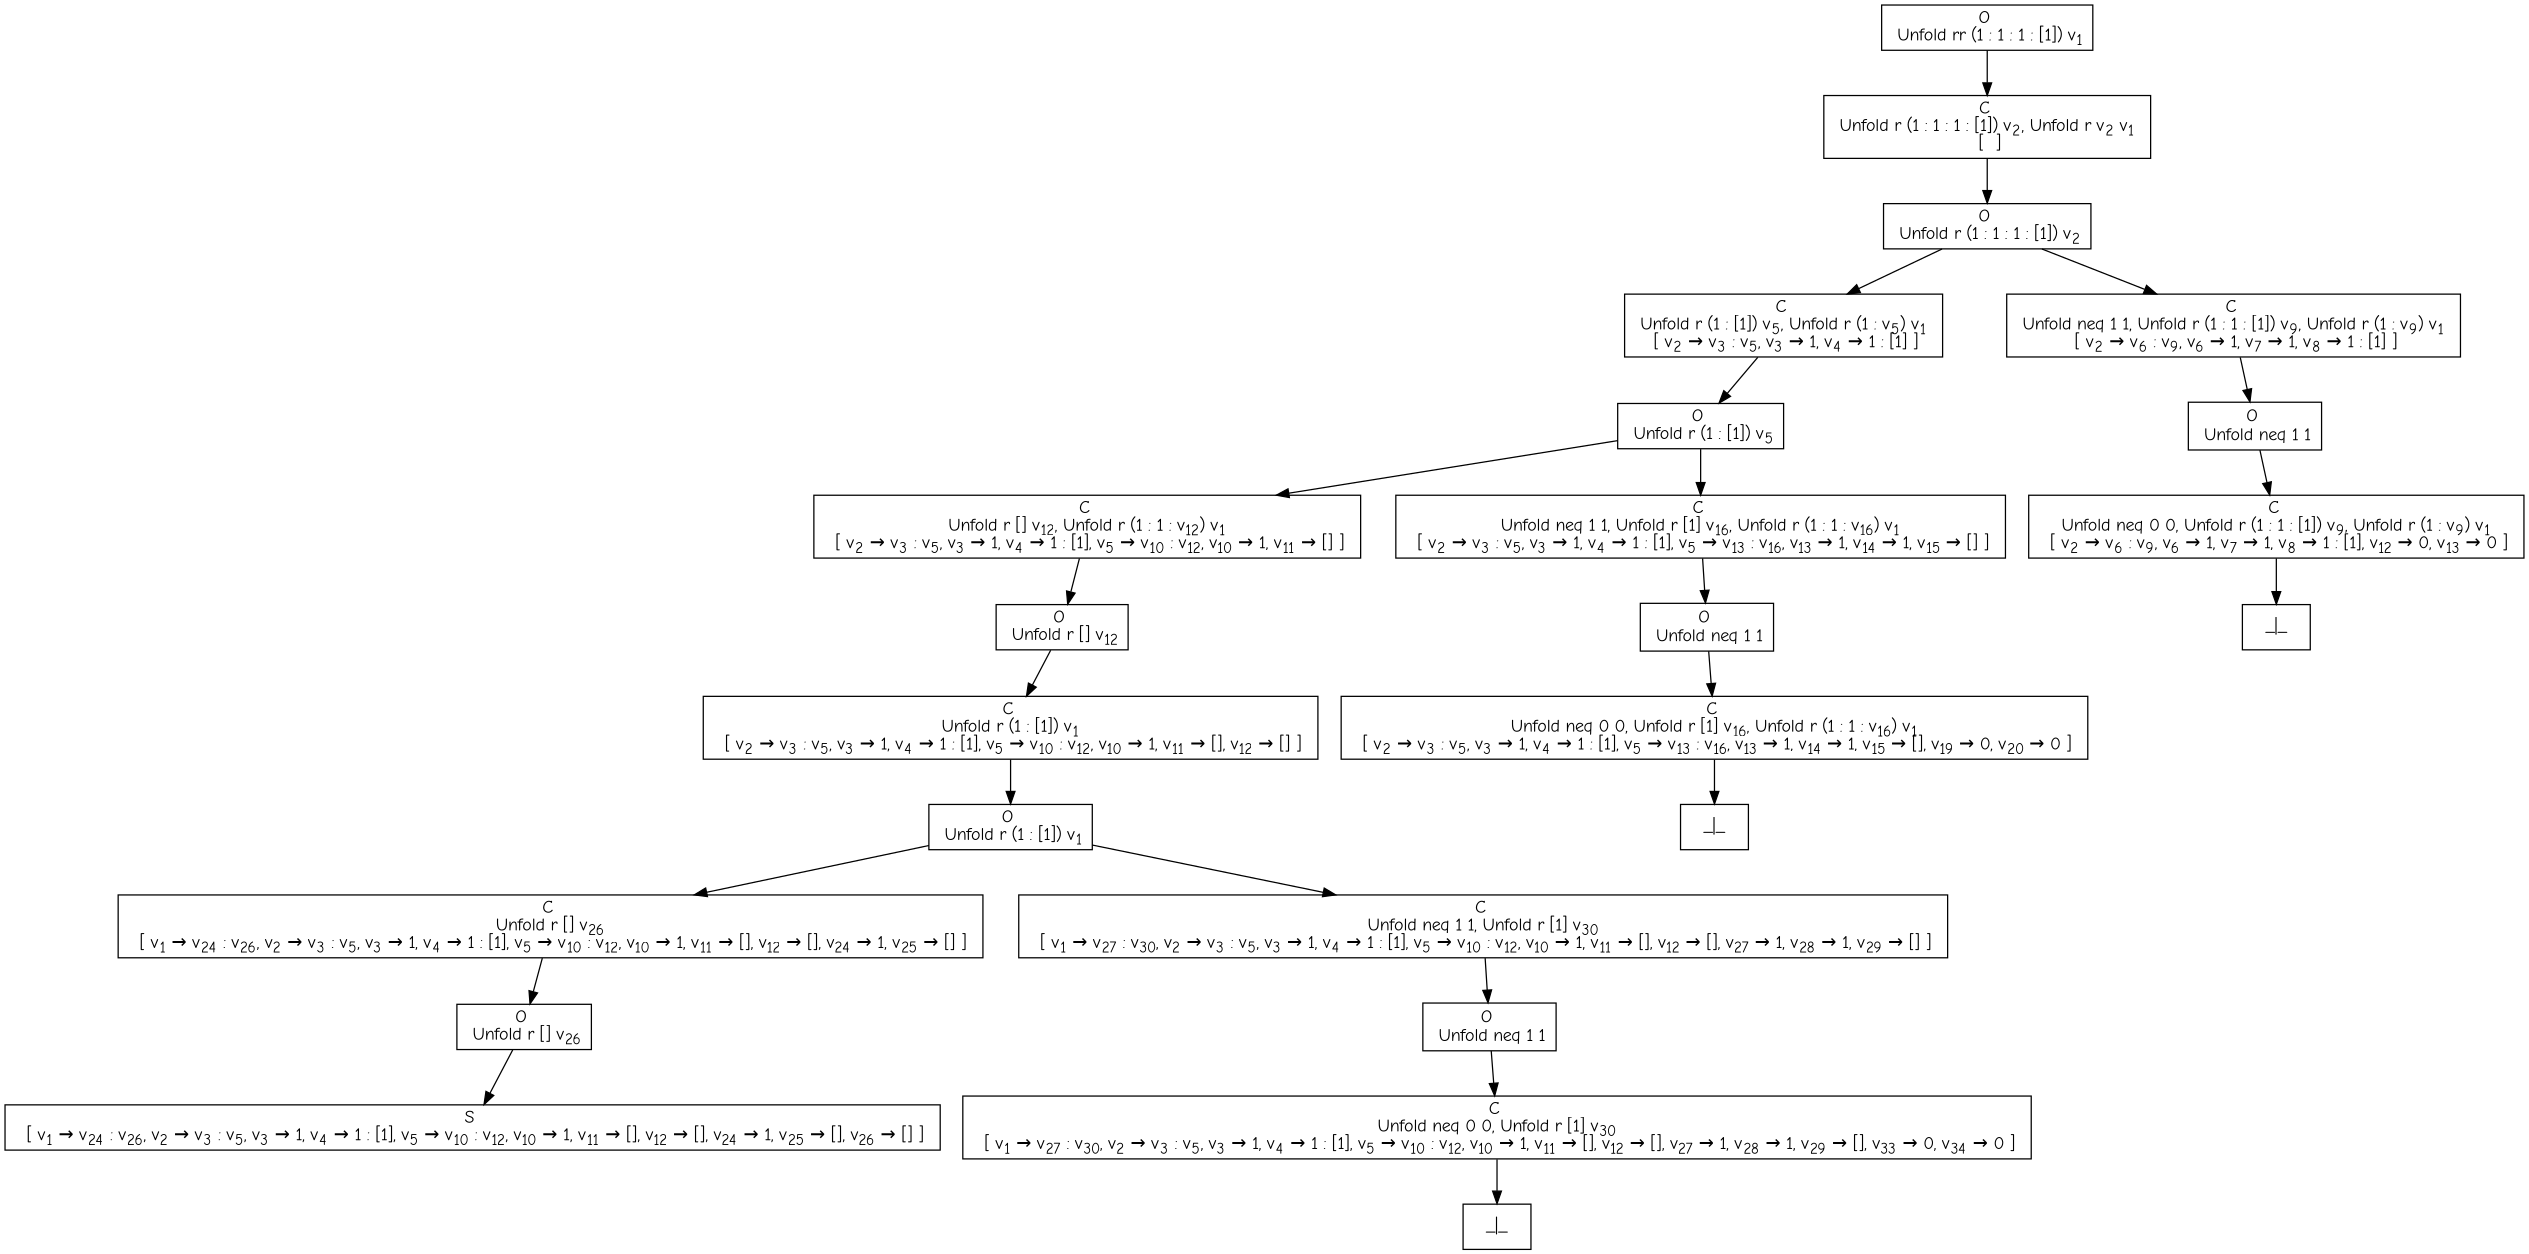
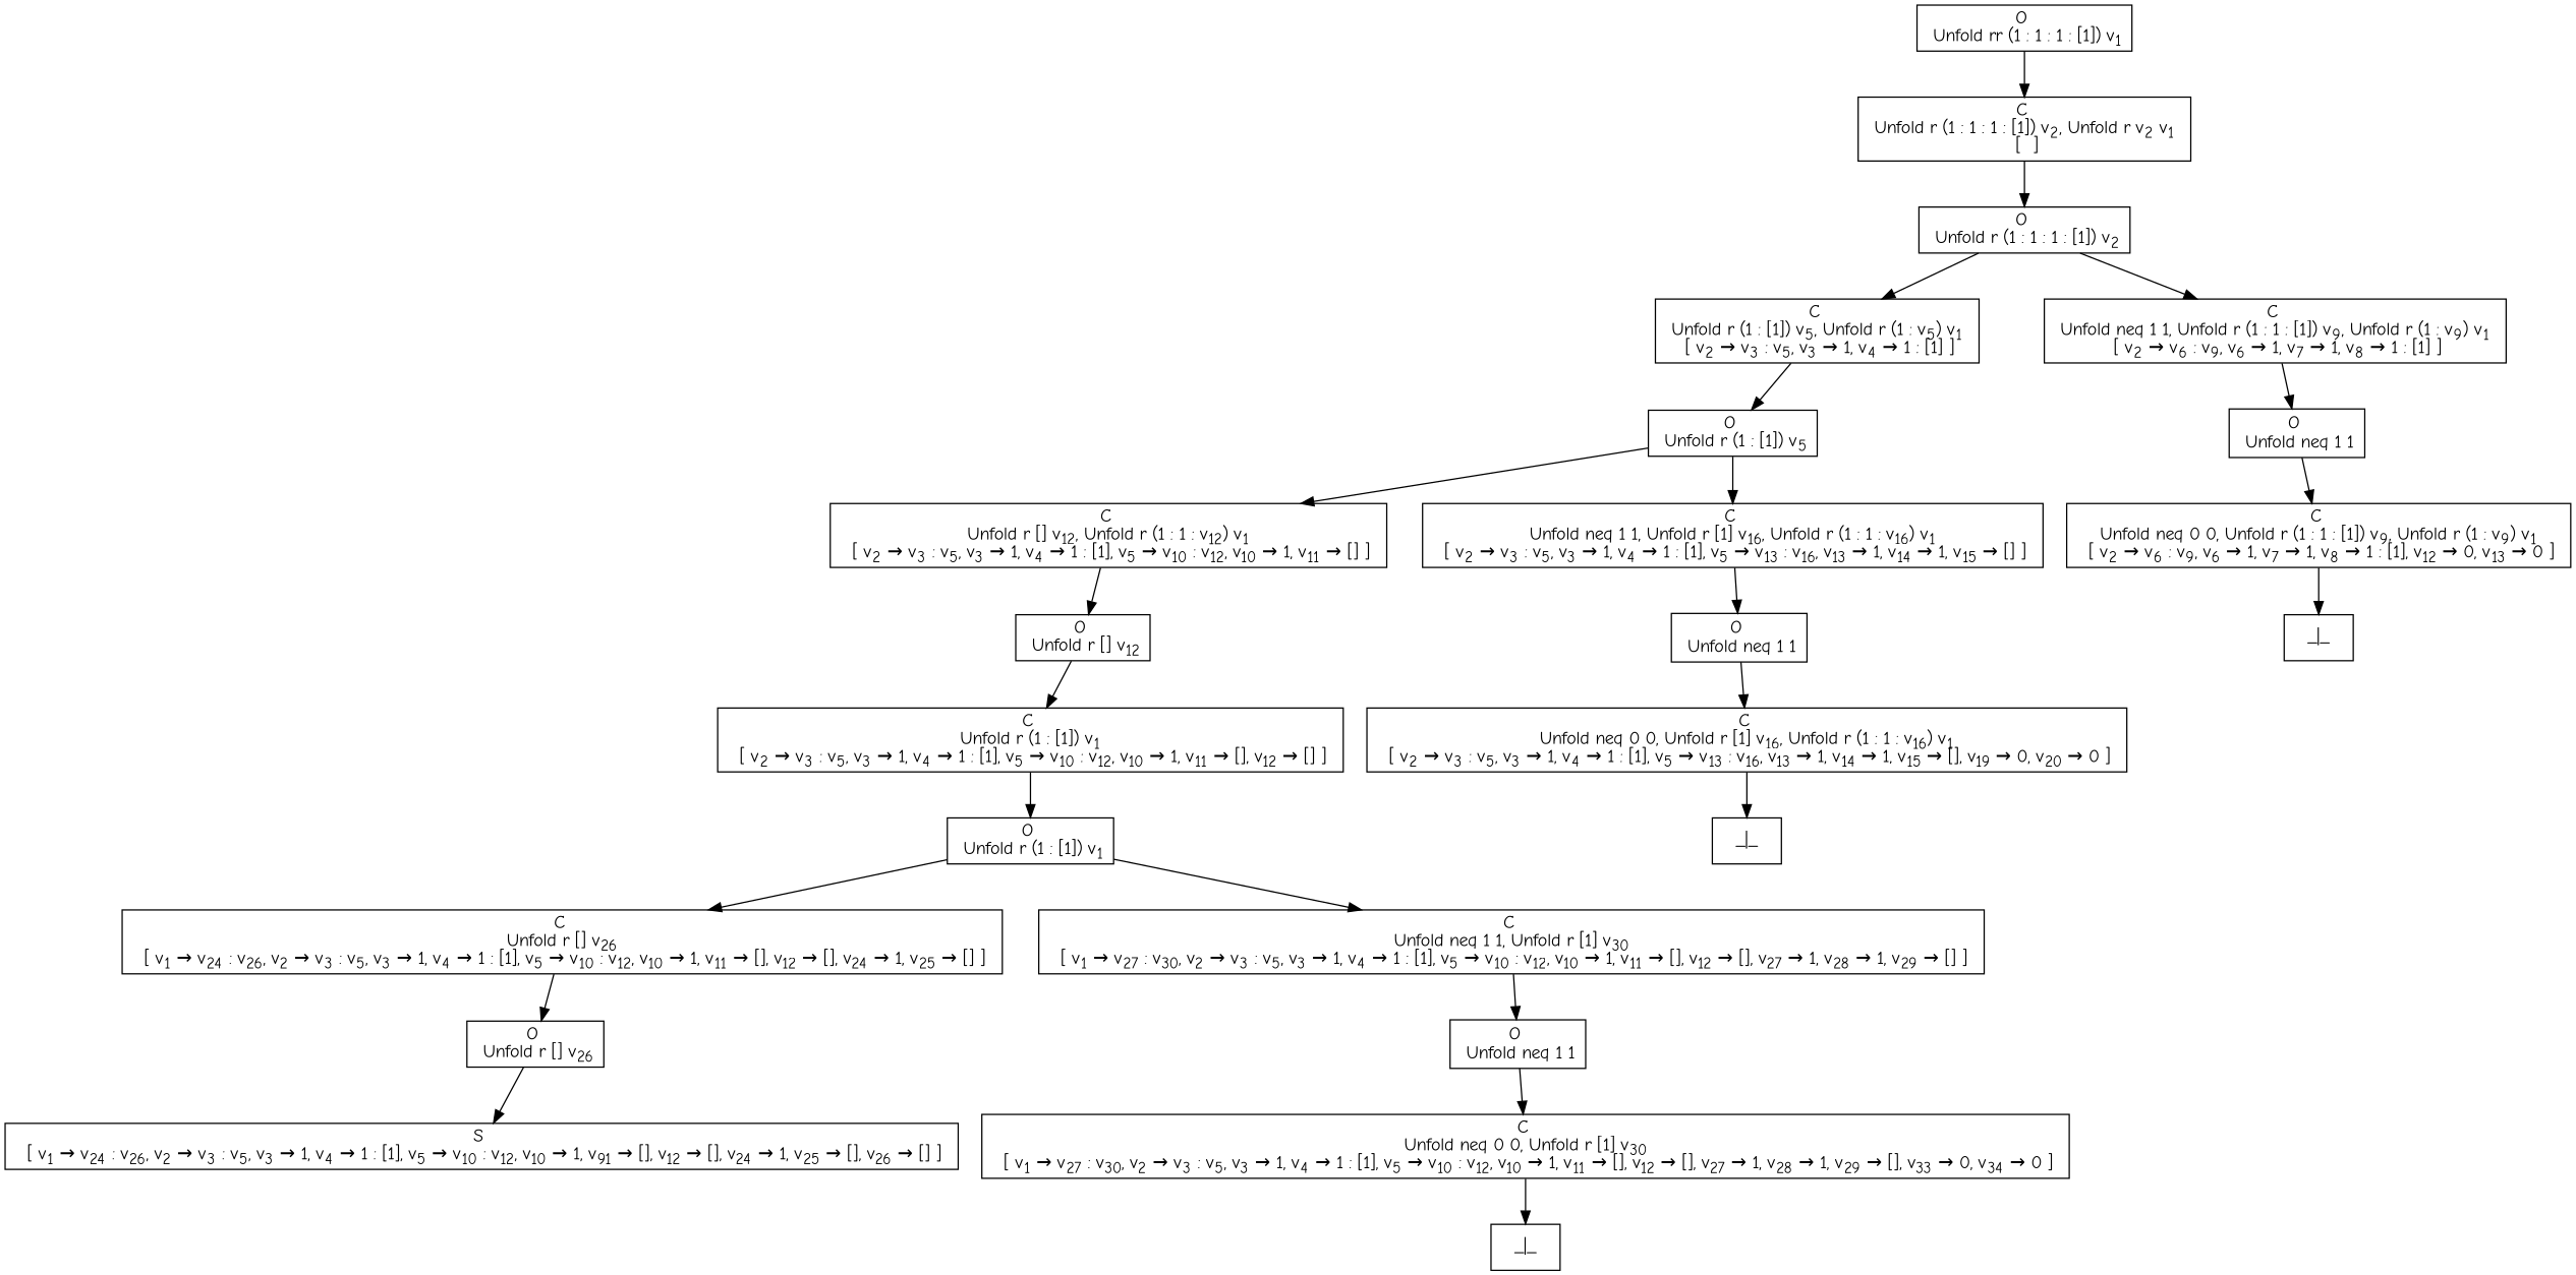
  digraph {
    rankdir=TB
    fontname="Comic Neue"
    node [fillcolor=white shape=box style=filled fontname="Comic Neue"]
    edge [fontname="Comic Neue"]
    n1 [label=<O <BR/> Unfold rr (1 : 1 : 1 : [1]) v<SUB>1</SUB>>]
    n2 [label=<C <BR/> Unfold r (1 : 1 : 1 : [1]) v<SUB>2</SUB>, Unfold r v<SUB>2</SUB> v<SUB>1</SUB> <BR/>  [  ] >]
    n3 [label=<O <BR/> Unfold r (1 : 1 : 1 : [1]) v<SUB>2</SUB>>]
    n4 [label=<C <BR/> Unfold r (1 : [1]) v<SUB>5</SUB>, Unfold r (1 : v<SUB>5</SUB>) v<SUB>1</SUB> <BR/>  [ v<SUB>2</SUB> &rarr; v<SUB>3</SUB> : v<SUB>5</SUB>, v<SUB>3</SUB> &rarr; 1, v<SUB>4</SUB> &rarr; 1 : [1] ] >]
    n5 [label=<C <BR/> Unfold neq 1 1, Unfold r (1 : 1 : [1]) v<SUB>9</SUB>, Unfold r (1 : v<SUB>9</SUB>) v<SUB>1</SUB> <BR/>  [ v<SUB>2</SUB> &rarr; v<SUB>6</SUB> : v<SUB>9</SUB>, v<SUB>6</SUB> &rarr; 1, v<SUB>7</SUB> &rarr; 1, v<SUB>8</SUB> &rarr; 1 : [1] ] >]
    n6 [label=<O <BR/> Unfold r (1 : [1]) v<SUB>5</SUB>>]
    n7 [label=<O <BR/> Unfold neq 1 1>]
    n8 [label=<C <BR/> Unfold r [] v<SUB>12</SUB>, Unfold r (1 : 1 : v<SUB>12</SUB>) v<SUB>1</SUB> <BR/>  [ v<SUB>2</SUB> &rarr; v<SUB>3</SUB> : v<SUB>5</SUB>, v<SUB>3</SUB> &rarr; 1, v<SUB>4</SUB> &rarr; 1 : [1], v<SUB>5</SUB> &rarr; v<SUB>10</SUB> : v<SUB>12</SUB>, v<SUB>10</SUB> &rarr; 1, v<SUB>11</SUB> &rarr; [] ] >]
    n9 [label=<C <BR/> Unfold neq 1 1, Unfold r [1] v<SUB>16</SUB>, Unfold r (1 : 1 : v<SUB>16</SUB>) v<SUB>1</SUB> <BR/>  [ v<SUB>2</SUB> &rarr; v<SUB>3</SUB> : v<SUB>5</SUB>, v<SUB>3</SUB> &rarr; 1, v<SUB>4</SUB> &rarr; 1 : [1], v<SUB>5</SUB> &rarr; v<SUB>13</SUB> : v<SUB>16</SUB>, v<SUB>13</SUB> &rarr; 1, v<SUB>14</SUB> &rarr; 1, v<SUB>15</SUB> &rarr; [] ] >]
    n10 [label=<O <BR/> Unfold r [] v<SUB>12</SUB>>]
    n11 [label=<O <BR/> Unfold neq 1 1>]
    n12 [label=<C <BR/> Unfold r (1 : [1]) v<SUB>1</SUB> <BR/>  [ v<SUB>2</SUB> &rarr; v<SUB>3</SUB> : v<SUB>5</SUB>, v<SUB>3</SUB> &rarr; 1, v<SUB>4</SUB> &rarr; 1 : [1], v<SUB>5</SUB> &rarr; v<SUB>10</SUB> : v<SUB>12</SUB>, v<SUB>10</SUB> &rarr; 1, v<SUB>11</SUB> &rarr; [], v<SUB>12</SUB> &rarr; [] ] >]
    n13 [label=<O <BR/> Unfold r (1 : [1]) v<SUB>1</SUB>>]
    n14 [label=<C <BR/> Unfold r [] v<SUB>26</SUB> <BR/>  [ v<SUB>1</SUB> &rarr; v<SUB>24</SUB> : v<SUB>26</SUB>, v<SUB>2</SUB> &rarr; v<SUB>3</SUB> : v<SUB>5</SUB>, v<SUB>3</SUB> &rarr; 1, v<SUB>4</SUB> &rarr; 1 : [1], v<SUB>5</SUB> &rarr; v<SUB>10</SUB> : v<SUB>12</SUB>, v<SUB>10</SUB> &rarr; 1, v<SUB>11</SUB> &rarr; [], v<SUB>12</SUB> &rarr; [], v<SUB>24</SUB> &rarr; 1, v<SUB>25</SUB> &rarr; [] ] >]
    n15 [label=<C <BR/> Unfold neq 1 1, Unfold r [1] v<SUB>30</SUB> <BR/>  [ v<SUB>1</SUB> &rarr; v<SUB>27</SUB> : v<SUB>30</SUB>, v<SUB>2</SUB> &rarr; v<SUB>3</SUB> : v<SUB>5</SUB>, v<SUB>3</SUB> &rarr; 1, v<SUB>4</SUB> &rarr; 1 : [1], v<SUB>5</SUB> &rarr; v<SUB>10</SUB> : v<SUB>12</SUB>, v<SUB>10</SUB> &rarr; 1, v<SUB>11</SUB> &rarr; [], v<SUB>12</SUB> &rarr; [], v<SUB>27</SUB> &rarr; 1, v<SUB>28</SUB> &rarr; 1, v<SUB>29</SUB> &rarr; [] ] >]
    n16 [label=<O <BR/> Unfold r [] v<SUB>26</SUB>>]
    n17 [label=<O <BR/> Unfold neq 1 1>]
-   n18 [label=<S <BR/>  [ v<SUB>1</SUB> &rarr; v<SUB>24</SUB> : v<SUB>26</SUB>, v<SUB>2</SUB> &rarr; v<SUB>3</SUB> : v<SUB>5</SUB>, v<SUB>3</SUB> &rarr; 1, v<SUB>4</SUB> &rarr; 1 : [1], v<SUB>5</SUB> &rarr; v<SUB>10</SUB> : v<SUB>12</SUB>, v<SUB>10</SUB> &rarr; 1, v<SUB>11</SUB> &rarr; [], v<SUB>12</SUB> &rarr; [], v<SUB>24</SUB> &rarr; 1, v<SUB>25</SUB> &rarr; [], v<SUB>26</SUB> &rarr; [] ] >]
+   n18 [label=<S <BR/>  [ v<SUB>1</SUB> &rarr; v<SUB>24</SUB> : v<SUB>26</SUB>, v<SUB>2</SUB> &rarr; v<SUB>3</SUB> : v<SUB>5</SUB>, v<SUB>3</SUB> &rarr; 1, v<SUB>4</SUB> &rarr; 1 : [1], v<SUB>5</SUB> &rarr; v<SUB>10</SUB> : v<SUB>12</SUB>, v<SUB>10</SUB> &rarr; 1, v<SUB>91</SUB> &rarr; [], v<SUB>12</SUB> &rarr; [], v<SUB>24</SUB> &rarr; 1, v<SUB>25</SUB> &rarr; [], v<SUB>26</SUB> &rarr; [] ] >]
    n19 [label=<C <BR/> Unfold neq 0 0, Unfold r [1] v<SUB>30</SUB> <BR/>  [ v<SUB>1</SUB> &rarr; v<SUB>27</SUB> : v<SUB>30</SUB>, v<SUB>2</SUB> &rarr; v<SUB>3</SUB> : v<SUB>5</SUB>, v<SUB>3</SUB> &rarr; 1, v<SUB>4</SUB> &rarr; 1 : [1], v<SUB>5</SUB> &rarr; v<SUB>10</SUB> : v<SUB>12</SUB>, v<SUB>10</SUB> &rarr; 1, v<SUB>11</SUB> &rarr; [], v<SUB>12</SUB> &rarr; [], v<SUB>27</SUB> &rarr; 1, v<SUB>28</SUB> &rarr; 1, v<SUB>29</SUB> &rarr; [], v<SUB>33</SUB> &rarr; 0, v<SUB>34</SUB> &rarr; 0 ] >]
    n20 [label=<_|_>]
    n21 [label=<C <BR/> Unfold neq 0 0, Unfold r [1] v<SUB>16</SUB>, Unfold r (1 : 1 : v<SUB>16</SUB>) v<SUB>1</SUB> <BR/>  [ v<SUB>2</SUB> &rarr; v<SUB>3</SUB> : v<SUB>5</SUB>, v<SUB>3</SUB> &rarr; 1, v<SUB>4</SUB> &rarr; 1 : [1], v<SUB>5</SUB> &rarr; v<SUB>13</SUB> : v<SUB>16</SUB>, v<SUB>13</SUB> &rarr; 1, v<SUB>14</SUB> &rarr; 1, v<SUB>15</SUB> &rarr; [], v<SUB>19</SUB> &rarr; 0, v<SUB>20</SUB> &rarr; 0 ] >]
    n22 [label=<_|_>]
    n23 [label=<C <BR/> Unfold neq 0 0, Unfold r (1 : 1 : [1]) v<SUB>9</SUB>, Unfold r (1 : v<SUB>9</SUB>) v<SUB>1</SUB> <BR/>  [ v<SUB>2</SUB> &rarr; v<SUB>6</SUB> : v<SUB>9</SUB>, v<SUB>6</SUB> &rarr; 1, v<SUB>7</SUB> &rarr; 1, v<SUB>8</SUB> &rarr; 1 : [1], v<SUB>12</SUB> &rarr; 0, v<SUB>13</SUB> &rarr; 0 ] >]
    n24 [label=<_|_>]
    n1 -> n2
    n2 -> n3
    n3 -> n4
    n3 -> n5
    n4 -> n6
    n5 -> n7
    n6 -> n8
    n6 -> n9
    n7 -> n23
    n8 -> n10
    n9 -> n11
    n10 -> n12
    n11 -> n21
    n12 -> n13
    n13 -> n14
    n13 -> n15
    n14 -> n16
    n15 -> n17
    n16 -> n18
    n17 -> n19
    n19 -> n20
    n21 -> n22
    n23 -> n24
  }
